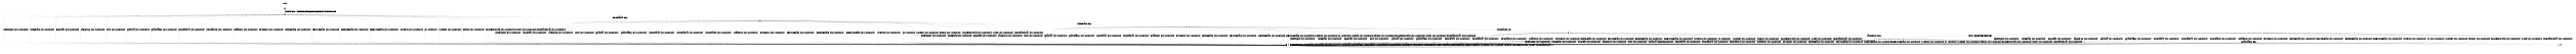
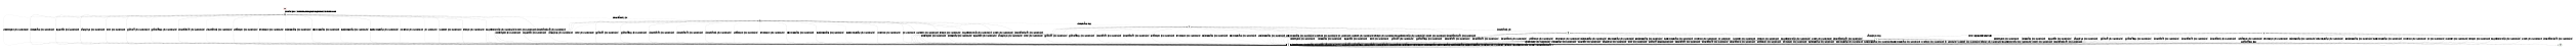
  digraph {
    node [color=gray40 shape=octagon]
    edge [arrowhead=odot style=dashed]
    n1 [color=red label=s0]
    n2 [label=s2]
    n3 [label=s1]
    n4 [label=s3 shape=trapezium]
    n5 [label=s4 shape=trapezium]
    n6 [color=darkgreen label=s5 shape=house]
    n7 [color=darkgreen label=s7 shape=house]
    n8 [label=s6 shape=house]
    n9 [color=darkgreen label=s9]
-   __start0 [height=0 shape=none width=0]
    n1 -> n2 [arrowhead=dot label="ClientHelloRSAReset / SERVER_HELLOCERTIFICATECERTIFICATE_REQUESTSERVER_HELLO_DONE"]
    n2 -> n3 [label="ClientHelloRSAReset / Alert2.10ConnectionClosed" style=dotted]
    n2 -> n3 [label="ClientKeyExchange / Alert2.10ConnectionClosed"]
    n2 -> n3 [label="EmptyCertificate / Alert2.48ConnectionClosed"]
    n2 -> n3 [arrowhead=dot label="ChangeCipherSpec / Alert2.10ConnectionClosed"]
    n2 -> n3 [label="Finished / Alert2.10ConnectionClosed"]
    n2 -> n3 [label="ApplicationData / Alert2.10ConnectionClosed"]
    n2 -> n3 [label="ApplicationDataEmpty / Alert2.10ConnectionClosed" style=dotted]
    n2 -> n3 [arrowhead=dot label="ClientCertificateInvalid / Alert2.48ConnectionClosed"]
    n2 -> n3 [arrowhead=dot label="ClientCertificateVerify / Alert2.10ConnectionClosed" style=dotted]
    n2 -> n3 [arrowhead=dot label="CertificateRequest / Alert2.10ConnectionClosed"]
    n2 -> n3 [label="HelloVerifyRequest / Alert2.10ConnectionClosed" style=dotted]
    n2 -> n3 [label="DHClientKeyExchange / Alert2.10ConnectionClosed" style=dotted]
    n2 -> n3 [arrowhead=dot label="DHEServerKeyExchange / Alert2.10ConnectionClosed"]
    n2 -> n3 [arrowhead=dot label="ECDHClientKeyExchange / Alert2.10ConnectionClosed" style=dotted]
    n2 -> n3 [label="ECDHEServerKeyExchange / Alert2.10ConnectionClosed"]
    n2 -> n3 [arrowhead=dot label="ServerHelloDone / Alert2.10ConnectionClosed" style=dotted]
    n2 -> n3 [label="Alert / ConnectionClosed" style=dotted]
    n2 -> n3 [arrowhead=dot label="SSL2ClientHello / Alert2.10ConnectionClosed"]
    n2 -> n3 [label="HelloRequest / Alert2.10ConnectionClosed"]
    n2 -> n3 [arrowhead=dot label="EncryptedExtensionMessage / Alert2.10ConnectionClosed"]
    n2 -> n3 [arrowhead=dot label="ServerHello / Alert2.10ConnectionClosed" style=dotted]
    n2 -> n3 [label="ClientCertificateVerifyInvalid / Alert2.10ConnectionClosed"]
-   n2 -> n4 [arrowhead=dot label="ClientCertificateValid / Empty" style=dotted]
+   n2 -> n4 [arrowhead=dot label="ClientCertificateVerify / Alert" style=dotted]
    n3 -> n3 [arrowhead=dot label="ClientHelloRSAReset / x" style=dotted]
    n3 -> n3 [arrowhead=dot label="ClientKeyExchange / x" style=dotted]
    n3 -> n3 [arrowhead=dot label="EmptyCertificate / x" style=dotted]
    n3 -> n3 [label="ChangeCipherSpec / x"]
    n3 -> n3 [arrowhead=dot label="Finished / x" style=dotted]
    n3 -> n3 [label="ApplicationData / x" style=dotted]
    n3 -> n3 [label="ApplicationDataEmpty / x" style=dotted]
    n3 -> n3 [label="ClientCertificateValid / x" style=dotted]
    n3 -> n3 [label="ClientCertificateInvalid / x"]
    n3 -> n3 [arrowhead=dot label="ClientCertificateVerify / x"]
    n3 -> n3 [arrowhead=dot label="CertificateRequest / x"]
    n3 -> n3 [arrowhead=dot label="HelloVerifyRequest / x"]
    n3 -> n3 [label="DHClientKeyExchange / x"]
    n3 -> n3 [label="DHEServerKeyExchange / x"]
    n3 -> n3 [label="ECDHClientKeyExchange / x" style=dotted]
    n3 -> n3 [label="ECDHEServerKeyExchange / x" style=dotted]
    n3 -> n3 [arrowhead=dot label="ServerHelloDone / x" style=dotted]
    n3 -> n3 [arrowhead=dot label="Alert / x"]
    n3 -> n3 [arrowhead=dot label="SSL2ClientHello / x" style=dotted]
    n3 -> n3 [label="HelloRequest / x"]
    n3 -> n3 [label="EncryptedExtensionMessage / x"]
    n3 -> n3 [arrowhead=dot label="ServerHello / x"]
    n3 -> n3 [arrowhead=dot label="ClientCertificateVerifyInvalid / x"]
    n4 -> n3 [arrowhead=dot label="ClientHelloRSAReset / Alert2.10ConnectionClosed"]
    n4 -> n3 [label="EmptyCertificate / Alert2.10ConnectionClosed"]
    n4 -> n3 [label="ChangeCipherSpec / Alert2.10ConnectionClosed"]
    n4 -> n3 [arrowhead=dot label="Finished / Alert2.10ConnectionClosed" style=dotted]
    n4 -> n3 [label="ApplicationData / Alert2.10ConnectionClosed"]
    n4 -> n3 [label="ApplicationDataEmpty / Alert2.10ConnectionClosed"]
    n4 -> n3 [label="ClientCertificateValid / Alert2.10ConnectionClosed"]
    n4 -> n3 [label="ClientCertificateInvalid / Alert2.10ConnectionClosed" style=dotted]
    n4 -> n3 [label="ClientCertificateVerify / Alert2.10ConnectionClosed"]
    n4 -> n3 [arrowhead=dot label="CertificateRequest / Alert2.10ConnectionClosed" style=dotted]
    n4 -> n3 [arrowhead=dot label="HelloVerifyRequest / Alert2.10ConnectionClosed" style=dotted]
    n4 -> n3 [arrowhead=dot label="DHEServerKeyExchange / Alert2.10ConnectionClosed"]
    n4 -> n3 [label="ECDHClientKeyExchange / Alert2.50ConnectionClosed"]
    n4 -> n3 [label="ECDHEServerKeyExchange / Alert2.10ConnectionClosed" style=dotted]
    n4 -> n3 [label="ServerHelloDone / Alert2.10ConnectionClosed"]
    n4 -> n3 [label="Alert / ConnectionClosed"]
    n4 -> n3 [arrowhead=dot label="SSL2ClientHello / Alert2.10ConnectionClosed"]
    n4 -> n3 [label="HelloRequest / Alert2.10ConnectionClosed"]
    n4 -> n3 [label="EncryptedExtensionMessage / Alert2.10ConnectionClosed"]
    n4 -> n3 [arrowhead=dot label="ServerHello / Alert2.10ConnectionClosed"]
    n4 -> n3 [label="ClientCertificateVerifyInvalid / Alert2.10ConnectionClosed"]
    n4 -> n5 [arrowhead=dot label="ClientKeyExchange / Empty" style=dotted]
    n5 -> n3 [arrowhead=dot label="ClientHelloRSAReset / Alert2.10ConnectionClosed"]
    n5 -> n3 [label="ClientKeyExchange / Alert2.10ConnectionClosed"]
    n5 -> n3 [arrowhead=dot label="EmptyCertificate / Alert2.10ConnectionClosed" style=dotted]
    n5 -> n3 [label="ChangeCipherSpec / Alert2.10ConnectionClosed" style=dotted]
    n5 -> n3 [label="Finished / Alert2.10ConnectionClosed" style=dotted]
    n5 -> n3 [arrowhead=dot label="ApplicationData / Alert2.10ConnectionClosed"]
    n5 -> n3 [label="ApplicationDataEmpty / Alert2.10ConnectionClosed" style=dotted]
    n5 -> n3 [label="ClientCertificateValid / Alert2.10ConnectionClosed"]
    n5 -> n3 [label="ClientCertificateInvalid / Alert2.10ConnectionClosed" style=dotted]
    n5 -> n3 [arrowhead=dot label="CertificateRequest / Alert2.10ConnectionClosed"]
    n5 -> n3 [arrowhead=dot label="HelloVerifyRequest / Alert2.10ConnectionClosed" style=dotted]
    n5 -> n3 [label="DHClientKeyExchange / Alert2.10ConnectionClosed" style=dotted]
    n5 -> n3 [label="DHEServerKeyExchange / Alert2.10ConnectionClosed" style=dotted]
    n5 -> n3 [label="ECDHClientKeyExchange / Alert2.10ConnectionClosed" style=dotted]
    n5 -> n3 [label="ECDHEServerKeyExchange / Alert2.10ConnectionClosed" style=dotted]
    n5 -> n3 [label="ServerHelloDone / Alert2.10ConnectionClosed"]
    n5 -> n3 [label="Alert / ConnectionClosed"]
    n5 -> n3 [arrowhead=dot label="SSL2ClientHello / Alert2.10ConnectionClosed" style=dotted]
    n5 -> n3 [arrowhead=dot label="HelloRequest / Alert2.10ConnectionClosed" style=dotted]
    n5 -> n3 [arrowhead=dot label="EncryptedExtensionMessage / Alert2.10ConnectionClosed" style=dotted]
    n5 -> n3 [arrowhead=dot label="ServerHello / Alert2.10ConnectionClosed"]
    n5 -> n3 [label="ClientCertificateVerifyInvalid / Alert2.51ConnectionClosed"]
    n5 -> n6 [label="ClientCertificateVerify / Alert"]
    n6 -> n3 [label="ClientHelloRSAReset / Alert2.10ConnectionClosed" style=dotted]
    n6 -> n3 [label="ClientKeyExchange / Alert2.10ConnectionClosed" style=dotted]
    n6 -> n3 [arrowhead=dot label="EmptyCertificate / Alert2.10ConnectionClosed" style=dotted]
    n6 -> n3 [arrowhead=dot label="Finished / Alert2.10ConnectionClosed" style=dotted]
    n6 -> n3 [label="ApplicationData / Alert2.10ConnectionClosed"]
    n6 -> n3 [label="ApplicationDataEmpty / Alert2.10ConnectionClosed"]
    n6 -> n3 [arrowhead=dot label="ClientCertificateValid / Alert2.10ConnectionClosed" style=dotted]
    n6 -> n3 [label="ClientCertificateInvalid / Alert2.10ConnectionClosed"]
    n6 -> n3 [arrowhead=dot label="ClientCertificateVerify / Alert2.10ConnectionClosed"]
    n6 -> n3 [arrowhead=dot label="CertificateRequest / Alert2.10ConnectionClosed" style=dotted]
    n6 -> n3 [label="HelloVerifyRequest / Alert2.10ConnectionClosed" style=dotted]
    n6 -> n3 [label="DHClientKeyExchange / Alert2.10ConnectionClosed"]
    n6 -> n3 [arrowhead=dot label="DHEServerKeyExchange / Alert2.10ConnectionClosed" style=dotted]
    n6 -> n3 [label="ECDHClientKeyExchange / Alert2.10ConnectionClosed" style=dotted]
    n6 -> n3 [arrowhead=dot label="ECDHEServerKeyExchange / Alert2.10ConnectionClosed"]
    n6 -> n3 [arrowhead=dot label="ServerHelloDone / Alert2.10ConnectionClosed" style=dotted]
    n6 -> n3 [arrowhead=dot label="Alert / ConnectionClosed" style=dotted]
    n6 -> n3 [label="SSL2ClientHello / Alert2.10ConnectionClosed"]
    n6 -> n3 [arrowhead=dot label="HelloRequest / Alert2.10ConnectionClosed" style=dotted]
    n6 -> n3 [arrowhead=dot label="EncryptedExtensionMessage / Alert2.10ConnectionClosed" style=dotted]
    n6 -> n3 [label="ServerHello / Alert2.10ConnectionClosed"]
    n6 -> n3 [arrowhead=dot label="ClientCertificateVerifyInvalid / Alert2.10ConnectionClosed" style=dotted]
    n6 -> n7 [label="ChangeCipherSpec / Empty" style=dotted]
    n7 -> n3 [arrowhead=dot label="ClientHelloRSAReset / Alert2.40ConnectionClosed"]
    n7 -> n3 [label="ClientKeyExchange / Alert2.10ConnectionClosed"]
    n7 -> n3 [arrowhead=dot label="EmptyCertificate / Alert2.10ConnectionClosed"]
    n7 -> n3 [arrowhead=dot label="ChangeCipherSpec / Alert2.10ConnectionClosed" style=dotted]
    n7 -> n3 [arrowhead=dot label="Finished / Alert2.10ConnectionClosed" style=dotted]
    n7 -> n3 [arrowhead=dot label="ApplicationData / APPLICATIONConnectionClosed" style=dotted]
    n7 -> n3 [label="ClientCertificateValid / Alert2.10ConnectionClosed"]
    n7 -> n3 [arrowhead=dot label="ClientCertificateInvalid / Alert2.10ConnectionClosed"]
    n7 -> n3 [label="ClientCertificateVerify / Alert2.10ConnectionClosed" style=dotted]
    n7 -> n3 [arrowhead=dot label="CertificateRequest / Alert2.10ConnectionClosed" style=dotted]
    n7 -> n3 [arrowhead=dot label="HelloVerifyRequest / Alert2.10ConnectionClosed"]
    n7 -> n3 [label="DHClientKeyExchange / Alert2.10ConnectionClosed"]
    n7 -> n3 [arrowhead=dot label="DHEServerKeyExchange / Alert2.10ConnectionClosed"]
    n7 -> n3 [label="ECDHClientKeyExchange / Alert2.10ConnectionClosed"]
    n7 -> n3 [label="ECDHEServerKeyExchange / Alert2.10ConnectionClosed" style=dotted]
    n7 -> n3 [arrowhead=dot label="ServerHelloDone / Alert2.10ConnectionClosed"]
    n7 -> n3 [label="Alert / ConnectionClosed"]
    n7 -> n3 [label="SSL2ClientHello / Alert2.10ConnectionClosed" style=dotted]
    n7 -> n3 [label="HelloRequest / Alert2.10ConnectionClosed"]
    n7 -> n3 [arrowhead=dot label="EncryptedExtensionMessage / Alert2.10ConnectionClosed" style=dotted]
    n7 -> n3 [arrowhead=dot label="ServerHello / Alert2.10ConnectionClosed"]
    n7 -> n3 [label="ClientCertificateVerifyInvalid / Alert2.10ConnectionClosed" style=dotted]
    n7 -> n9 [arrowhead=dot label="ApplicationDataEmpty / Empty"]
    n8 -> n3 [label="ClientHelloRSAReset / Alert2.10ConnectionClosed" style=dotted]
    n8 -> n3 [label="ClientKeyExchange / Alert2.10ConnectionClosed" style=dotted]
    n8 -> n3 [label="EmptyCertificate / Alert2.10ConnectionClosed"]
    n8 -> n3 [label="ChangeCipherSpec / Alert2.10ConnectionClosed"]
    n8 -> n3 [label="ApplicationData / Alert2.10ConnectionClosed"]
    n8 -> n3 [label="ApplicationDataEmpty / Alert2.10ConnectionClosed" style=dotted]
    n8 -> n3 [arrowhead=dot label="ClientCertificateValid / Alert2.10ConnectionClosed"]
    n8 -> n3 [label="ClientCertificateInvalid / Alert2.10ConnectionClosed" style=dotted]
    n8 -> n3 [arrowhead=dot label="ClientCertificateVerify / Alert2.10ConnectionClosed" style=dotted]
    n8 -> n3 [label="CertificateRequest / Alert2.10ConnectionClosed" style=dotted]
    n8 -> n3 [label="HelloVerifyRequest / Alert2.10ConnectionClosed" style=dotted]
    n8 -> n3 [arrowhead=dot label="DHClientKeyExchange / Alert2.10ConnectionClosed" style=dotted]
    n8 -> n3 [label="DHEServerKeyExchange / Alert2.10ConnectionClosed" style=dotted]
    n8 -> n3 [label="ECDHClientKeyExchange / Alert2.10ConnectionClosed"]
    n8 -> n3 [label="ECDHEServerKeyExchange / Alert2.10ConnectionClosed" style=dotted]
    n8 -> n3 [label="ServerHelloDone / Alert2.10ConnectionClosed"]
    n8 -> n3 [label="Alert / Alert2.10ConnectionClosed" style=dotted]
    n8 -> n3 [arrowhead=dot label="SSL2ClientHello / Alert2.10ConnectionClosed"]
    n8 -> n3 [arrowhead=dot label="HelloRequest / Alert2.10ConnectionClosed"]
    n8 -> n3 [arrowhead=dot label="EncryptedExtensionMessage / Alert2.10ConnectionClosed"]
    n8 -> n3 [arrowhead=dot label="ServerHello / Alert2.10ConnectionClosed"]
    n8 -> n3 [arrowhead=dot label="ClientCertificateVerifyInvalid / Alert2.10ConnectionClosed" style=dotted]
    n8 -> n7 [label="Finished / CHANGE_CIPHER_SPECFINISHED"]
-   __start0 -> n1 [arrowhead=dot]
  }
